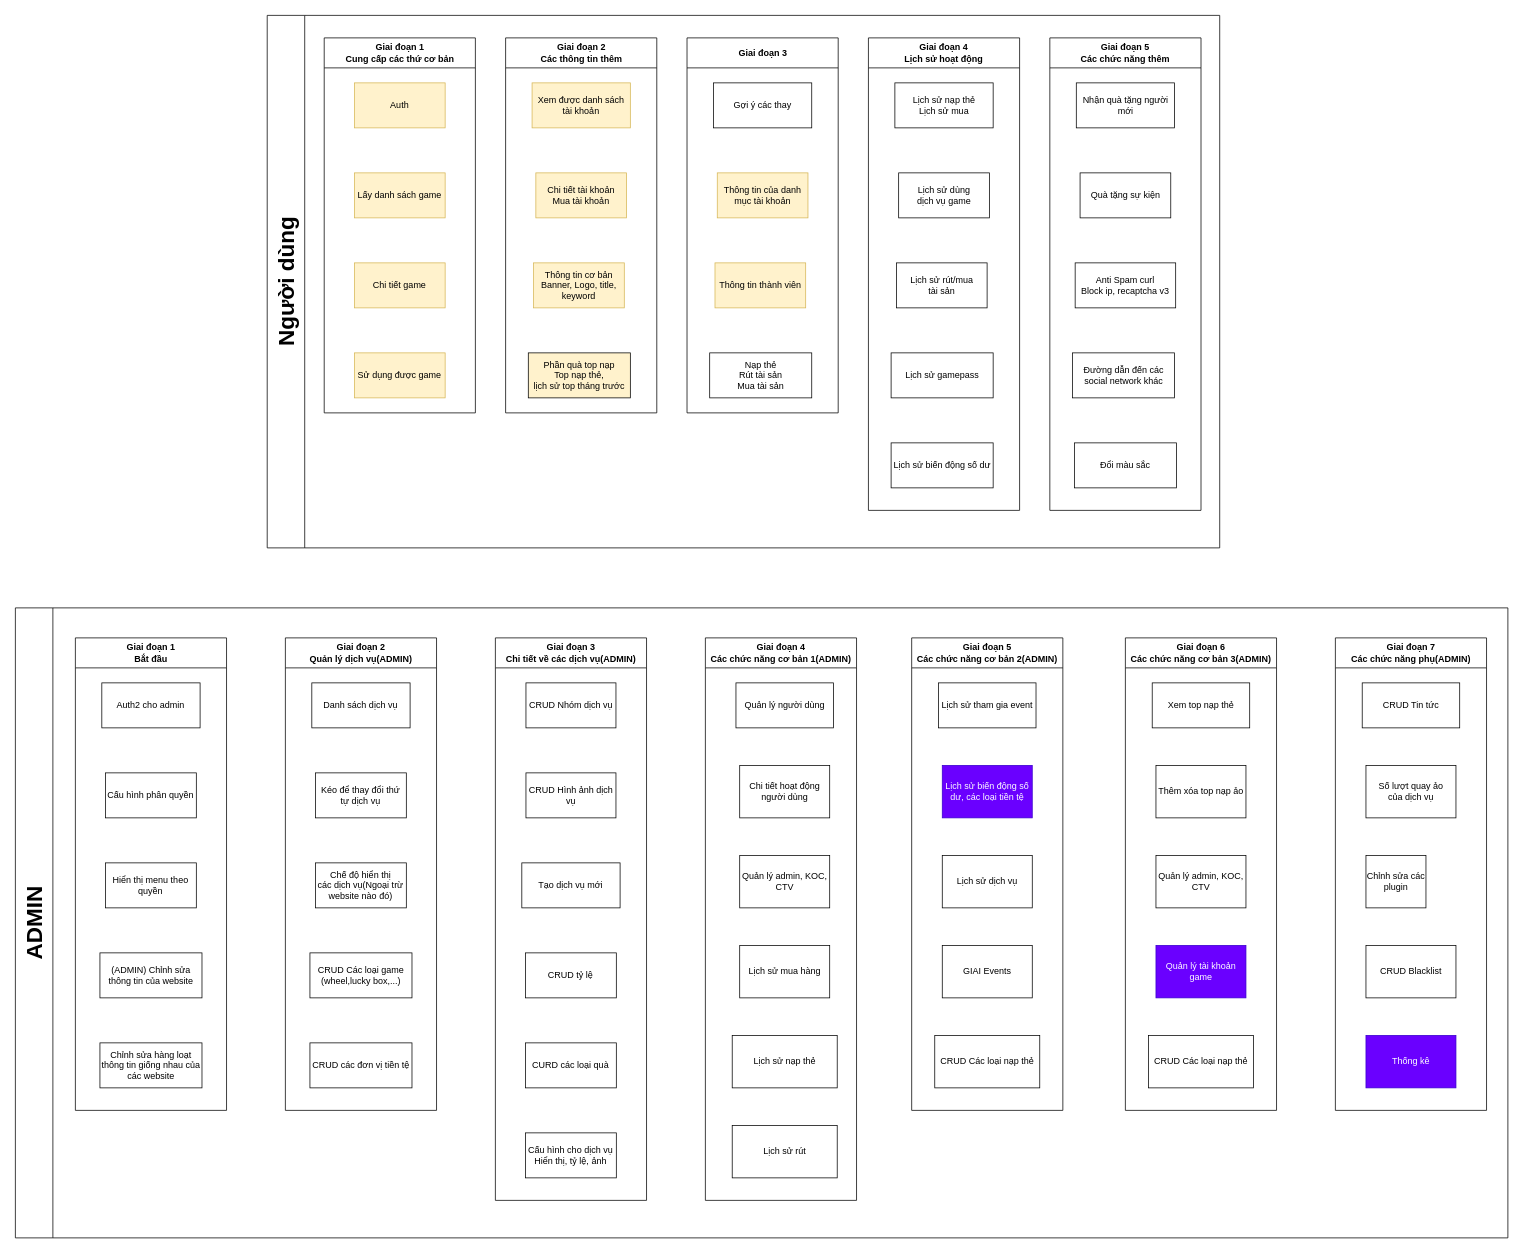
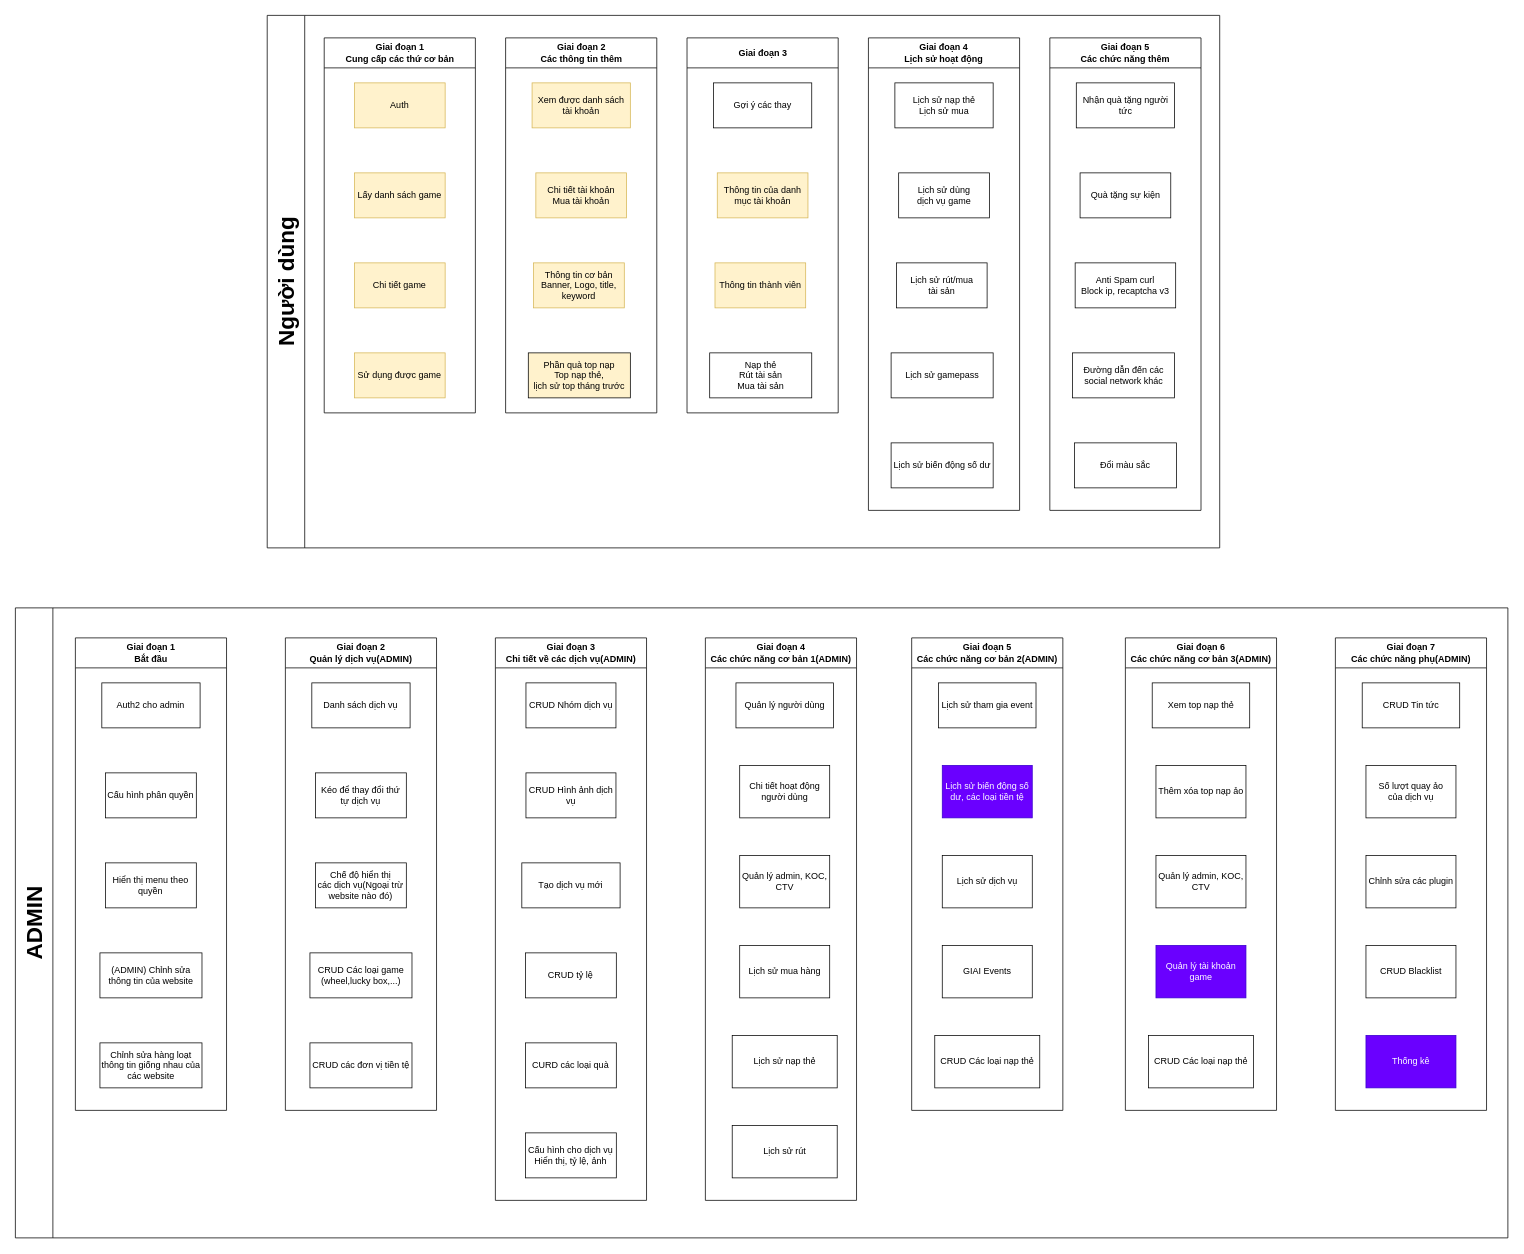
  <mxCell id="0" />
  <mxCell id="1" parent="0" />
  <mxCell id="2" value="" style="group" parent="1" vertex="1" connectable="0"><mxGeometry x="355.78" y="20" width="1310" height="710" as="geometry" /></mxCell>
  <mxCell id="3" value="&lt;font style=&quot;font-size: 30px;&quot;&gt;Người dùng&lt;/font&gt;" style="swimlane;horizontal=0;whiteSpace=wrap;html=1;startSize=50;movable=0;resizable=0;rotatable=0;deletable=0;editable=0;locked=1;connectable=0;" parent="2" vertex="1"><mxGeometry width="1270" height="710" as="geometry" /></mxCell>
  <mxCell id="4" value="" style="group" parent="3" vertex="1" connectable="0"><mxGeometry x="76.003" y="30" width="201.562" height="500" as="geometry" /></mxCell>
  <mxCell id="5" value="Auth" style="rounded=0;whiteSpace=wrap;html=1;fillColor=#fff2cc;strokeColor=#d6b656;" parent="4" vertex="1"><mxGeometry x="40.312" y="60" width="120.938" height="60" as="geometry" /></mxCell>
  <mxCell id="6" value="Lấy danh sách game" style="rounded=0;whiteSpace=wrap;html=1;fillColor=#fff2cc;strokeColor=#d6b656;" parent="4" vertex="1"><mxGeometry x="40.312" y="180" width="120.938" height="60" as="geometry" /></mxCell>
  <mxCell id="7" value="Chi tiết game" style="rounded=0;whiteSpace=wrap;html=1;fillColor=#fff2cc;strokeColor=#d6b656;" parent="4" vertex="1"><mxGeometry x="40.312" y="300" width="120.938" height="60" as="geometry" /></mxCell>
  <mxCell id="8" value="Sử dụng được game" style="rounded=0;whiteSpace=wrap;html=1;fillColor=#fff2cc;strokeColor=#d6b656;" parent="4" vertex="1"><mxGeometry x="40.312" y="420" width="120.938" height="60" as="geometry" /></mxCell>
  <mxCell id="9" value="Giai đoạn 1&lt;br&gt;Cung cấp các thứ cơ bản" style="swimlane;whiteSpace=wrap;html=1;startSize=40;" parent="4" vertex="1"><mxGeometry width="201.562" height="500" as="geometry" /></mxCell>
  <mxCell id="10" value="" style="group" parent="3" vertex="1" connectable="0"><mxGeometry x="317.878" y="30" width="201.562" height="500" as="geometry" /></mxCell>
  <mxCell id="11" value="Giai đoạn 2&lt;br&gt;Các thông tin thêm" style="swimlane;whiteSpace=wrap;html=1;startSize=40;" parent="10" vertex="1"><mxGeometry width="201.562" height="500" as="geometry" /></mxCell>
  <mxCell id="12" value="Xem được danh sách&lt;br&gt;tài khoản" style="rounded=0;whiteSpace=wrap;html=1;fillColor=#fff2cc;strokeColor=#d6b656;" parent="11" vertex="1"><mxGeometry x="35.273" y="60" width="131.016" height="60" as="geometry" /></mxCell>
  <mxCell id="13" value="Chi tiết tài khoản&lt;br&gt;Mua tài khoản" style="rounded=0;whiteSpace=wrap;html=1;fillColor=#fff2cc;strokeColor=#d6b656;" parent="11" vertex="1"><mxGeometry x="40.312" y="180" width="120.938" height="60" as="geometry" /></mxCell>
  <mxCell id="14" value="Thông tin cơ bản&lt;br&gt;Banner, Logo, title, keyword" style="rounded=0;whiteSpace=wrap;html=1;fillColor=#fff2cc;strokeColor=#d6b656;" parent="10" vertex="1"><mxGeometry x="37.289" y="300" width="120.938" height="60" as="geometry" /></mxCell>
  <mxCell id="15" value="Phần quà top nạp&lt;br&gt;Top nạp thẻ,&lt;br&gt;lịch sử top tháng trước" style="rounded=0;whiteSpace=wrap;html=1;fillColor=#fff2cc;" parent="10" vertex="1"><mxGeometry x="30.234" y="420" width="136.055" height="60" as="geometry" /></mxCell>
  <mxCell id="16" value="" style="group" parent="3" vertex="1" connectable="0"><mxGeometry x="559.753" y="30" width="201.562" height="500" as="geometry" /></mxCell>
  <mxCell id="17" value="Giai đoạn 3" style="swimlane;whiteSpace=wrap;html=1;startSize=40;" parent="16" vertex="1"><mxGeometry width="201.562" height="500" as="geometry" /></mxCell>
  <mxCell id="18" value="Gợi ý các thay" style="rounded=0;whiteSpace=wrap;html=1;" parent="17" vertex="1"><mxGeometry x="35.273" y="60" width="131.016" height="60" as="geometry" /></mxCell>
  <mxCell id="19" value="Thông tin của danh mục tài khoản" style="rounded=0;whiteSpace=wrap;html=1;fillColor=#fff2cc;strokeColor=#d6b656;" parent="17" vertex="1"><mxGeometry x="40.312" y="180" width="120.938" height="60" as="geometry" /></mxCell>
  <mxCell id="20" value="Thông tin thành viên" style="rounded=0;whiteSpace=wrap;html=1;fillColor=#fff2cc;strokeColor=#d6b656;" parent="16" vertex="1"><mxGeometry x="37.289" y="300" width="120.938" height="60" as="geometry" /></mxCell>
  <mxCell id="21" value="Nạp thẻ&lt;br&gt;Rút tài sản&lt;br&gt;Mua tài sản" style="rounded=0;whiteSpace=wrap;html=1;" parent="16" vertex="1"><mxGeometry x="30.234" y="420" width="136.055" height="60" as="geometry" /></mxCell>
  <mxCell id="22" value="" style="group" parent="3" vertex="1" connectable="0"><mxGeometry x="801.628" y="30" width="201.562" height="630" as="geometry" /></mxCell>
  <mxCell id="23" value="Giai đoạn 4&lt;br&gt;Lịch sử hoạt động" style="swimlane;whiteSpace=wrap;html=1;startSize=40;" parent="22" vertex="1"><mxGeometry width="201.562" height="630" as="geometry" /></mxCell>
  <mxCell id="24" value="Lịch sử nạp thẻ&lt;br&gt;Lịch sử mua" style="rounded=0;whiteSpace=wrap;html=1;" parent="23" vertex="1"><mxGeometry x="35.273" y="60" width="131.016" height="60" as="geometry" /></mxCell>
  <mxCell id="25" value="Lịch sử dùng &lt;br&gt;dịch vụ game" style="rounded=0;whiteSpace=wrap;html=1;" parent="23" vertex="1"><mxGeometry x="40.312" y="180" width="120.938" height="60" as="geometry" /></mxCell>
  <mxCell id="26" value="Lịch sử biến động số dư" style="rounded=0;whiteSpace=wrap;html=1;" parent="23" vertex="1"><mxGeometry x="30.234" y="540" width="136.055" height="60" as="geometry" /></mxCell>
  <mxCell id="27" value="Lịch sử rút/mua &lt;br&gt;tài sản" style="rounded=0;whiteSpace=wrap;html=1;" parent="22" vertex="1"><mxGeometry x="37.289" y="300" width="120.938" height="60" as="geometry" /></mxCell>
  <mxCell id="28" value="Lịch sử gamepass" style="rounded=0;whiteSpace=wrap;html=1;" parent="22" vertex="1"><mxGeometry x="30.234" y="420" width="136.055" height="60" as="geometry" /></mxCell>
  <mxCell id="29" value="" style="group" parent="3" vertex="1" connectable="0"><mxGeometry x="1043.503" y="30" width="201.562" height="630" as="geometry" /></mxCell>
  <mxCell id="30" value="Giai đoạn 5&lt;br&gt;Các chức năng thêm" style="swimlane;whiteSpace=wrap;html=1;startSize=40;" parent="29" vertex="1"><mxGeometry width="201.562" height="630" as="geometry" /></mxCell>
- <mxCell id="31" value="Nhận quà tặng người mới" style="rounded=0;whiteSpace=wrap;html=1;" parent="30" vertex="1"><mxGeometry x="35.273" y="60" width="131.016" height="60" as="geometry" /></mxCell>
+ <mxCell id="31" value="Nhận quà tặng người tức" style="rounded=0;whiteSpace=wrap;html=1;" parent="30" vertex="1"><mxGeometry x="35.273" y="60" width="131.016" height="60" as="geometry" /></mxCell>
  <mxCell id="32" value="Quà tặng sự kiện" style="rounded=0;whiteSpace=wrap;html=1;" parent="30" vertex="1"><mxGeometry x="40.312" y="180" width="120.938" height="60" as="geometry" /></mxCell>
  <mxCell id="33" value="Anti Spam curl&lt;br&gt;Block ip, recaptcha v3" style="rounded=0;whiteSpace=wrap;html=1;" parent="30" vertex="1"><mxGeometry x="33.762" y="300" width="134.039" height="60" as="geometry" /></mxCell>
  <mxCell id="34" value="Đổi màu sắc" style="rounded=0;whiteSpace=wrap;html=1;" parent="30" vertex="1"><mxGeometry x="32.754" y="540" width="136.055" height="60" as="geometry" /></mxCell>
  <mxCell id="35" value="Đường dẫn đến các social network khác" style="rounded=0;whiteSpace=wrap;html=1;" parent="29" vertex="1"><mxGeometry x="30.234" y="420" width="136.055" height="60" as="geometry" /></mxCell>
  <mxCell id="36" value="&lt;font style=&quot;font-size: 30px;&quot;&gt;ADMIN&lt;/font&gt;" style="swimlane;horizontal=0;whiteSpace=wrap;html=1;startSize=50;movable=0;resizable=0;rotatable=0;deletable=0;editable=0;locked=1;connectable=0;" parent="1" vertex="1"><mxGeometry x="20" y="810" width="1990" height="840" as="geometry" /></mxCell>
  <mxCell id="37" value="" style="group" parent="36" vertex="1" connectable="0"><mxGeometry x="79.998" y="40" width="201.562" height="630" as="geometry" /></mxCell>
  <mxCell id="38" value="Giai đoạn 1&lt;br&gt;Bắt đầu" style="swimlane;whiteSpace=wrap;html=1;startSize=40;" parent="37" vertex="1"><mxGeometry width="201.562" height="630" as="geometry" /></mxCell>
  <mxCell id="39" value="Auth2 cho admin" style="rounded=0;whiteSpace=wrap;html=1;" parent="38" vertex="1"><mxGeometry x="35.273" y="60" width="131.016" height="60" as="geometry" /></mxCell>
  <mxCell id="40" value="Cấu hình phân quyền" style="rounded=0;whiteSpace=wrap;html=1;" parent="38" vertex="1"><mxGeometry x="40.312" y="180" width="120.938" height="60" as="geometry" /></mxCell>
  <mxCell id="41" value="Chỉnh sửa hàng loạt thông tin giống nhau của các website" style="rounded=0;whiteSpace=wrap;html=1;" parent="38" vertex="1"><mxGeometry x="32.754" y="540" width="136.055" height="60" as="geometry" /></mxCell>
  <mxCell id="42" value="Hiển thị menu theo quyền" style="rounded=0;whiteSpace=wrap;html=1;" parent="37" vertex="1"><mxGeometry x="40.312" y="300" width="120.938" height="60" as="geometry" /></mxCell>
  <mxCell id="43" value="(ADMIN) Chỉnh sửa thông tin của website" style="rounded=0;whiteSpace=wrap;html=1;" parent="37" vertex="1"><mxGeometry x="32.754" y="420" width="136.055" height="60" as="geometry" /></mxCell>
  <mxCell id="44" value="" style="group" parent="36" vertex="1" connectable="0"><mxGeometry x="359.998" y="40" width="201.562" height="630" as="geometry" /></mxCell>
  <mxCell id="45" value="Giai đoạn 2&lt;br&gt;Quản lý dịch vụ(ADMIN)" style="swimlane;whiteSpace=wrap;html=1;startSize=40;" parent="44" vertex="1"><mxGeometry width="201.562" height="630" as="geometry" /></mxCell>
  <mxCell id="46" value="Danh sách dịch vụ" style="rounded=0;whiteSpace=wrap;html=1;" parent="45" vertex="1"><mxGeometry x="35.273" y="60" width="131.016" height="60" as="geometry" /></mxCell>
  <mxCell id="47" value="Kéo để thay đổi thứ tự dịch vụ" style="rounded=0;whiteSpace=wrap;html=1;" parent="45" vertex="1"><mxGeometry x="40.312" y="180" width="120.938" height="60" as="geometry" /></mxCell>
  <mxCell id="48" value="CRUD các đơn vị tiền tệ" style="rounded=0;whiteSpace=wrap;html=1;" parent="45" vertex="1"><mxGeometry x="32.754" y="540" width="136.055" height="60" as="geometry" /></mxCell>
  <mxCell id="49" value="Chế độ hiển thị&lt;br&gt;các dịch vụ(Ngoại trừ website nào đó)" style="rounded=0;whiteSpace=wrap;html=1;" parent="44" vertex="1"><mxGeometry x="40.312" y="300" width="120.938" height="60" as="geometry" /></mxCell>
  <mxCell id="50" value="CRUD Các loại game&lt;br&gt;(wheel,lucky box,...)" style="rounded=0;whiteSpace=wrap;html=1;" parent="44" vertex="1"><mxGeometry x="32.754" y="420" width="136.055" height="60" as="geometry" /></mxCell>
  <mxCell id="51" value="" style="group" parent="36" vertex="1" connectable="0"><mxGeometry x="639.998" y="40" width="201.562" height="750" as="geometry" /></mxCell>
  <mxCell id="52" value="Giai đoạn 3&lt;br&gt;Chi tiết về các dịch vụ(ADMIN)" style="swimlane;whiteSpace=wrap;html=1;startSize=40;" parent="51" vertex="1"><mxGeometry width="201.56" height="750" as="geometry" /></mxCell>
  <mxCell id="53" value="Tạo dịch vụ mới" style="rounded=0;whiteSpace=wrap;html=1;" parent="52" vertex="1"><mxGeometry x="35.273" y="300" width="131.016" height="60" as="geometry" /></mxCell>
  <mxCell id="54" value="CRUD tỷ lệ" style="rounded=0;whiteSpace=wrap;html=1;" parent="52" vertex="1"><mxGeometry x="40.312" y="420" width="120.938" height="60" as="geometry" /></mxCell>
  <mxCell id="55" value="CRUD Nhóm dịch vụ" style="rounded=0;whiteSpace=wrap;html=1;" parent="52" vertex="1"><mxGeometry x="40.781" y="60" width="120" height="60" as="geometry" /></mxCell>
  <mxCell id="56" value="CRUD Hình ảnh dịch vụ" style="rounded=0;whiteSpace=wrap;html=1;" parent="52" vertex="1"><mxGeometry x="40.781" y="180" width="120" height="60" as="geometry" /></mxCell>
  <mxCell id="57" value="Cấu hình cho dịch vụ&lt;br&gt;Hiển thị, tỷ lệ, ảnh" style="rounded=0;whiteSpace=wrap;html=1;" parent="52" vertex="1"><mxGeometry x="40.312" y="660" width="120.938" height="60" as="geometry" /></mxCell>
  <mxCell id="58" value="CURD các loại quà" style="rounded=0;whiteSpace=wrap;html=1;" parent="51" vertex="1"><mxGeometry x="40.312" y="540" width="120.938" height="60" as="geometry" /></mxCell>
  <mxCell id="59" value="" style="group" parent="36" vertex="1" connectable="0"><mxGeometry x="920" y="40" width="201.56" height="750" as="geometry" /></mxCell>
  <mxCell id="60" value="Giai đoạn 4&lt;br&gt;Các chức năng cơ bản 1(ADMIN)" style="swimlane;whiteSpace=wrap;html=1;startSize=40;" parent="59" vertex="1"><mxGeometry width="201.56" height="750" as="geometry" /></mxCell>
  <mxCell id="61" value="Quản lý người dùng" style="rounded=0;whiteSpace=wrap;html=1;horizontal=1;verticalAlign=middle;flipH=1;flipV=1;" parent="60" vertex="1"><mxGeometry x="40.78" y="60" width="130" height="60" as="geometry" /></mxCell>
  <mxCell id="62" value="Lịch sử rút" style="rounded=0;whiteSpace=wrap;html=1;horizontal=1;verticalAlign=middle;flipH=1;flipV=1;" parent="60" vertex="1"><mxGeometry x="35.78" y="650" width="140" height="70" as="geometry" /></mxCell>
  <mxCell id="63" value="Chi tiết hoạt động người dùng" style="rounded=0;whiteSpace=wrap;html=1;horizontal=1;verticalAlign=middle;flipH=1;flipV=1;" parent="60" vertex="1"><mxGeometry x="45.78" y="170" width="120" height="70" as="geometry" /></mxCell>
  <mxCell id="64" value="Lịch sử nạp thẻ" style="rounded=0;whiteSpace=wrap;html=1;horizontal=1;verticalAlign=middle;flipH=1;flipV=1;" parent="60" vertex="1"><mxGeometry x="35.78" y="530" width="140" height="70" as="geometry" /></mxCell>
  <mxCell id="65" value="Lịch sử mua hàng" style="rounded=0;whiteSpace=wrap;html=1;horizontal=1;verticalAlign=middle;flipH=1;flipV=1;" parent="60" vertex="1"><mxGeometry x="45.78" y="410" width="120" height="70" as="geometry" /></mxCell>
  <mxCell id="66" value="Quản lý admin, KOC, CTV" style="rounded=0;whiteSpace=wrap;html=1;horizontal=1;verticalAlign=middle;flipH=1;flipV=1;" parent="60" vertex="1"><mxGeometry x="45.78" y="290" width="120" height="70" as="geometry" /></mxCell>
  <mxCell id="67" value="" style="group" parent="36" vertex="1" connectable="0"><mxGeometry x="1195.07" y="40" width="201.56" height="750" as="geometry" /></mxCell>
  <mxCell id="68" value="Giai đoạn 5&lt;br&gt;Các chức năng cơ bản 2(ADMIN)" style="swimlane;whiteSpace=wrap;html=1;startSize=40;" parent="67" vertex="1"><mxGeometry width="201.56" height="630" as="geometry" /></mxCell>
  <mxCell id="69" value="Lịch sử tham gia event" style="rounded=0;whiteSpace=wrap;html=1;horizontal=1;verticalAlign=middle;flipH=1;flipV=1;" parent="68" vertex="1"><mxGeometry x="35.78" y="60" width="130" height="60" as="geometry" /></mxCell>
  <mxCell id="70" value="Lịch sử biến động số dư, các loại tiền tệ" style="rounded=0;whiteSpace=wrap;html=1;horizontal=1;verticalAlign=middle;flipH=1;flipV=1;fillColor=#6a00ff;fontColor=#ffffff;strokeColor=#3700CC;" parent="68" vertex="1"><mxGeometry x="40.78" y="170" width="120" height="70" as="geometry" /></mxCell>
  <mxCell id="71" value="CRUD Các loại nạp thẻ" style="rounded=0;whiteSpace=wrap;html=1;horizontal=1;verticalAlign=middle;flipH=1;flipV=1;" parent="68" vertex="1"><mxGeometry x="30.78" y="530" width="140" height="70" as="geometry" /></mxCell>
  <mxCell id="72" value="GIAI Events" style="rounded=0;whiteSpace=wrap;html=1;horizontal=1;verticalAlign=middle;flipH=1;flipV=1;" parent="68" vertex="1"><mxGeometry x="40.78" y="410" width="120" height="70" as="geometry" /></mxCell>
  <mxCell id="73" value="Lịch sử dịch vụ" style="rounded=0;whiteSpace=wrap;html=1;horizontal=1;verticalAlign=middle;flipH=1;flipV=1;" parent="68" vertex="1"><mxGeometry x="40.78" y="290" width="120" height="70" as="geometry" /></mxCell>
  <mxCell id="74" value="" style="group" parent="36" vertex="1" connectable="0"><mxGeometry x="1480" y="40" width="201.56" height="750" as="geometry" /></mxCell>
  <mxCell id="75" value="Giai đoạn 6&lt;br&gt;Các chức năng cơ bản 3(ADMIN)" style="swimlane;whiteSpace=wrap;html=1;startSize=40;" parent="74" vertex="1"><mxGeometry width="201.56" height="630" as="geometry" /></mxCell>
  <mxCell id="76" value="Xem top nạp thẻ" style="rounded=0;whiteSpace=wrap;html=1;horizontal=1;verticalAlign=middle;flipH=1;flipV=1;" parent="75" vertex="1"><mxGeometry x="35.78" y="60" width="130" height="60" as="geometry" /></mxCell>
  <mxCell id="77" value="Quản lý admin, KOC, CTV" style="rounded=0;whiteSpace=wrap;html=1;horizontal=1;verticalAlign=middle;flipH=1;flipV=1;" parent="75" vertex="1"><mxGeometry x="40.78" y="290" width="120" height="70" as="geometry" /></mxCell>
  <mxCell id="78" value="Thêm xóa top nạp ảo" style="rounded=0;whiteSpace=wrap;html=1;horizontal=1;verticalAlign=middle;flipH=1;flipV=1;" parent="75" vertex="1"><mxGeometry x="40.78" y="170" width="120" height="70" as="geometry" /></mxCell>
  <mxCell id="79" value="CRUD Các loại nạp thẻ" style="rounded=0;whiteSpace=wrap;html=1;horizontal=1;verticalAlign=middle;flipH=1;flipV=1;" parent="75" vertex="1"><mxGeometry x="30.78" y="530" width="140" height="70" as="geometry" /></mxCell>
  <mxCell id="80" value="Quản lý tài khoản game" style="rounded=0;whiteSpace=wrap;html=1;horizontal=1;verticalAlign=middle;flipH=1;flipV=1;fillColor=#6a00ff;fontColor=#ffffff;strokeColor=#3700CC;" parent="75" vertex="1"><mxGeometry x="40.78" y="410" width="120" height="70" as="geometry" /></mxCell>
  <mxCell id="81" value="" style="group" parent="36" vertex="1" connectable="0"><mxGeometry x="1760" y="40" width="201.56" height="750" as="geometry" /></mxCell>
  <mxCell id="82" value="Giai đoạn 7&lt;br&gt;Các chức năng phụ(ADMIN)" style="swimlane;whiteSpace=wrap;html=1;startSize=40;" parent="81" vertex="1"><mxGeometry width="201.56" height="630" as="geometry" /></mxCell>
  <mxCell id="83" value="CRUD Tin tức" style="rounded=0;whiteSpace=wrap;html=1;horizontal=1;verticalAlign=middle;flipH=1;flipV=1;" parent="82" vertex="1"><mxGeometry x="35.78" y="60" width="130" height="60" as="geometry" /></mxCell>
- <mxCell id="84" value="Chỉnh sửa các plugin" style="rounded=0;whiteSpace=wrap;html=1;horizontal=1;verticalAlign=middle;flipH=1;flipV=1;" parent="82" vertex="1"><mxGeometry x="40.78" y="290" width="80" height="70" as="geometry" /></mxCell>
+ <mxCell id="84" value="Chỉnh sửa các plugin" style="rounded=0;whiteSpace=wrap;html=1;horizontal=1;verticalAlign=middle;flipH=1;flipV=1;" parent="82" vertex="1"><mxGeometry x="40.78" y="290" width="120" height="70" as="geometry" /></mxCell>
  <mxCell id="85" value="Số lượt quay ảo&lt;br&gt;của dịch vụ" style="rounded=0;whiteSpace=wrap;html=1;horizontal=1;verticalAlign=middle;flipH=1;flipV=1;" parent="82" vertex="1"><mxGeometry x="40.78" y="170" width="120" height="70" as="geometry" /></mxCell>
  <mxCell id="86" value="CRUD Blacklist" style="rounded=0;whiteSpace=wrap;html=1;horizontal=1;verticalAlign=middle;flipH=1;flipV=1;" parent="82" vertex="1"><mxGeometry x="40.78" y="410" width="120" height="70" as="geometry" /></mxCell>
  <mxCell id="87" value="Thống kê" style="rounded=0;whiteSpace=wrap;html=1;horizontal=1;verticalAlign=middle;flipH=1;flipV=1;fillColor=#6a00ff;fontColor=#ffffff;strokeColor=#3700CC;" parent="82" vertex="1"><mxGeometry x="40.78" y="530" width="120" height="70" as="geometry" /></mxCell>
